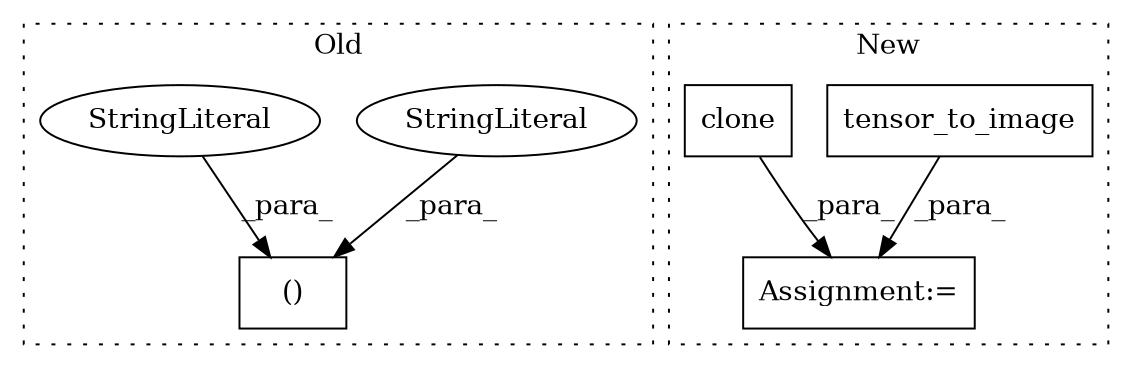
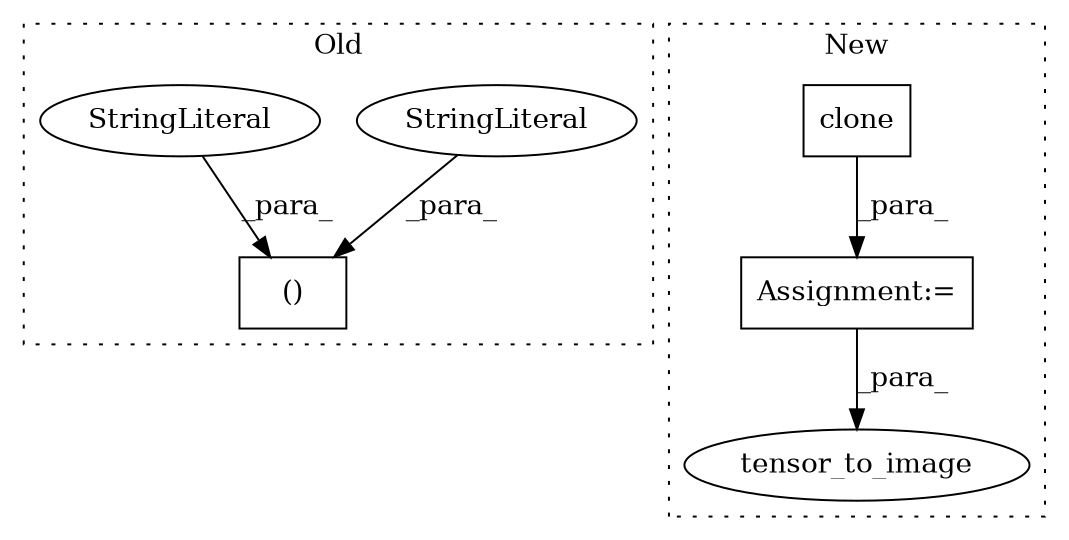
  digraph {
    node [a=45 l=16 shape=box]
    n1 [a=106 l=59 label="()" s=1016]
    n2 [label=StringLiteral s=1059 shape=ellipse]
    n3 [label=StringLiteral s=1030 shape=ellipse]
-   n4 [a=32 l="16,1" label=tensor_to_image s="521,549"]
+   n4 [a=32 l="16,1" label=tensor_to_image s="521,549" shape=ellipse]
    n5 [a=32 l=7 label=clone s=542]
    n6 [a=7 l=1 label="Assignment:=" s=513]
    subgraph cluster_1 {
      label=Old
      style=dotted
      n1
      n2
      n3
    }
    subgraph cluster_2 {
      label=New
      style=dotted
      n4
      n5
      n6
    }
    n2 -> n1 [label=_para_]
    n3 -> n1 [label=_para_]
-   n4 -> n6 [label=_para_]
+   n6 -> n4 [label=_para_]
    n5 -> n6 [label=_para_]
  }
